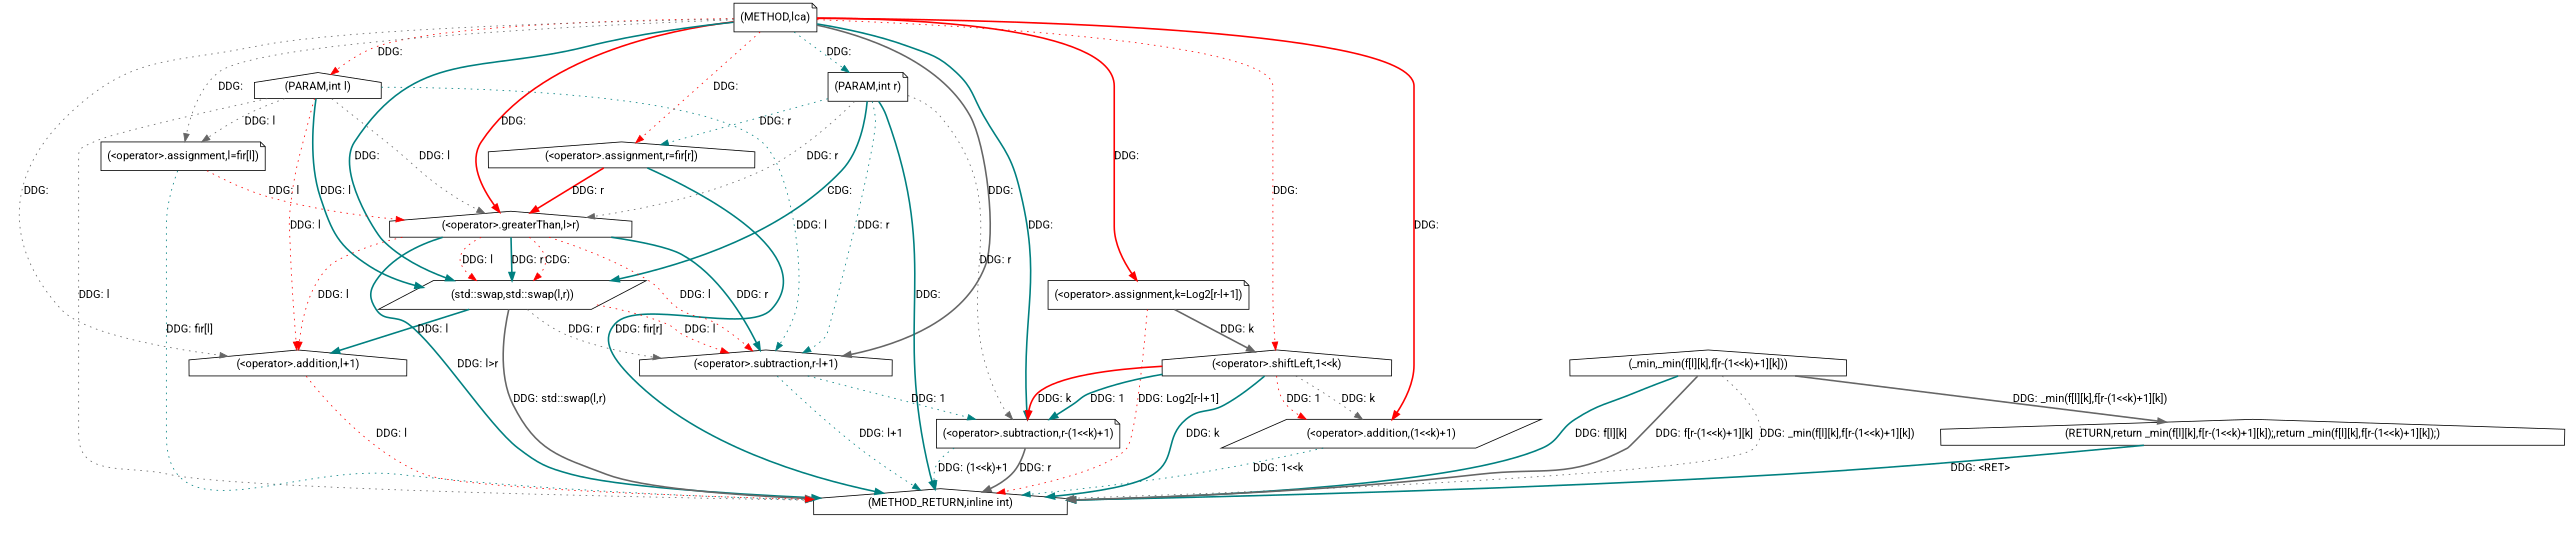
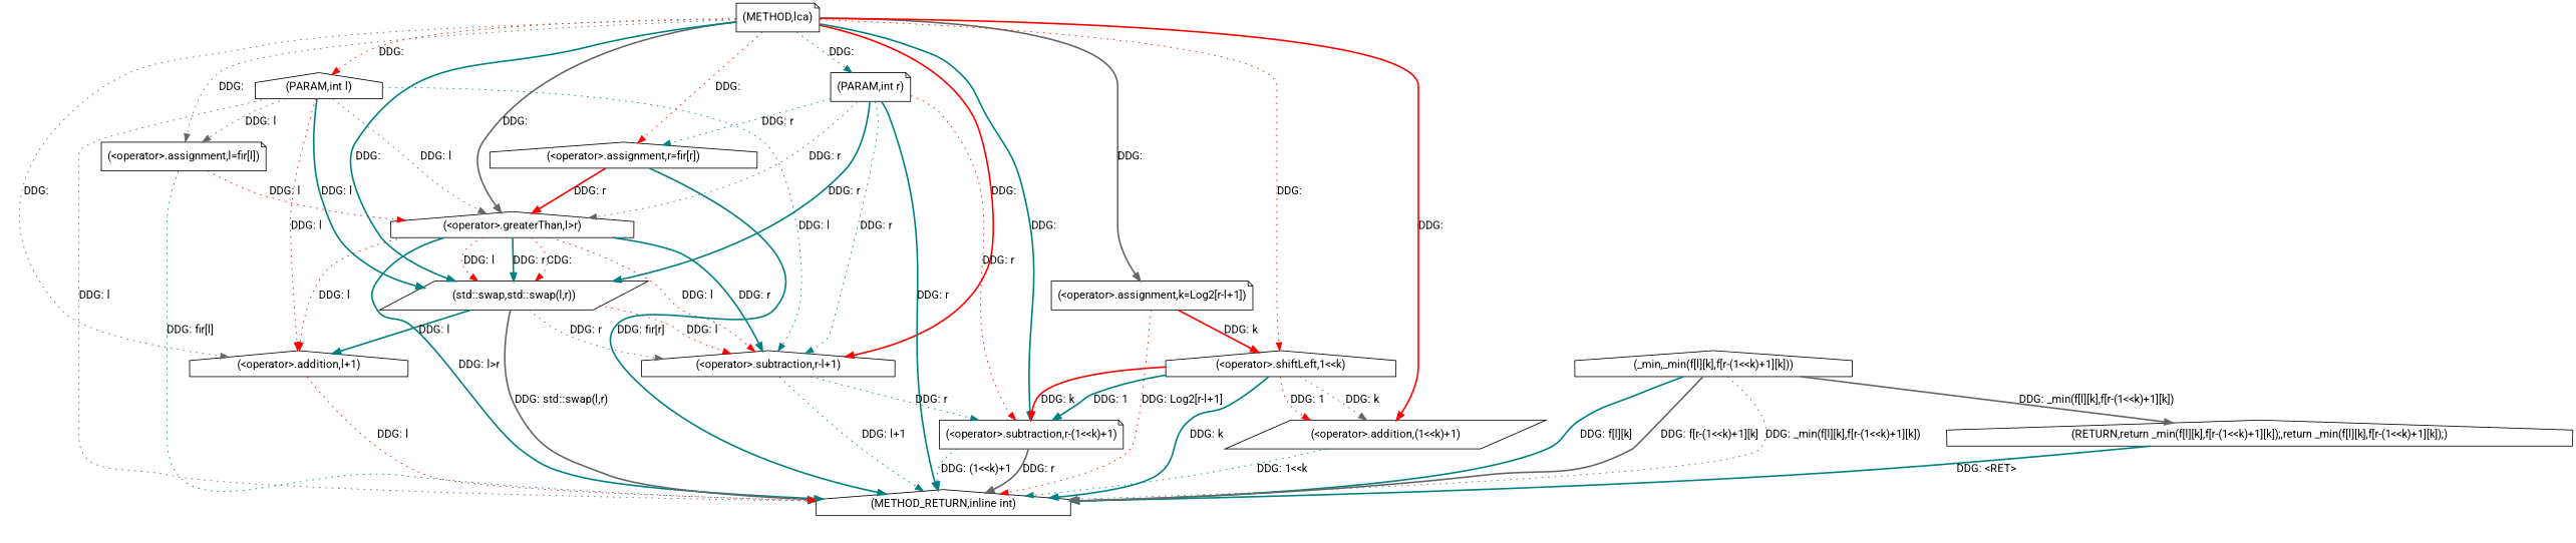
  digraph {
    fontname=Roboto
    node [fontname=Roboto shape=house]
    edge [color=teal fontname=Roboto style=dotted]
    n1 [label="(METHOD,lca)" shape=note]
    n2 [label="(PARAM,int l)"]
    n3 [label="(PARAM,int r)" shape=note]
    n4 [label="(<operator>.assignment,k=Log2[r-l+1])" shape=note]
    n5 [label="(<operator>.assignment,l=fir[l])" shape=note]
    n6 [label="(<operator>.assignment,r=fir[r])"]
    n7 [label="(<operator>.greaterThan,l>r)"]
    n8 [label="(std::swap,std::swap(l,r))" shape=parallelogram]
    n9 [label="(<operator>.subtraction,r-l+1)"]
    n10 [label="(<operator>.addition,l+1)"]
    n11 [label="(<operator>.subtraction,r-(1<<k)+1)" shape=note]
    n12 [label="(<operator>.addition,(1<<k)+1)" shape=parallelogram]
    n13 [label="(<operator>.shiftLeft,1<<k)"]
    n14 [label="(METHOD_RETURN,inline int)"]
    n15 [label="(RETURN,return _min(f[l][k],f[r-(1<<k)+1][k]);,return _min(f[l][k],f[r-(1<<k)+1][k]);)"]
    n16 [label="(_min,_min(f[l][k],f[r-(1<<k)+1][k]))"]
    n1 -> n2 [color=red label="DDG: "]
    n1 -> n3 [label="DDG: "]
-   n1 -> n4 [color=red label="DDG: " style=bold]
+   n1 -> n4 [color=gray40 label="DDG: " style=bold]
    n1 -> n5 [color=gray40 label="DDG: "]
    n1 -> n6 [color=red label="DDG: "]
-   n1 -> n7 [color=red label="DDG: " style=bold]
+   n1 -> n7 [color=gray40 label="DDG: " style=bold]
    n1 -> n8 [label="DDG: " style=bold]
-   n1 -> n9 [color=gray40 label="DDG: " style=bold]
+   n1 -> n9 [color=red label="DDG: " style=bold]
    n1 -> n10 [color=gray40 label="DDG: "]
    n1 -> n11 [label="DDG: " style=bold]
    n1 -> n12 [color=red label="DDG: " style=bold]
    n1 -> n13 [color=red label="DDG: "]
    n2 -> n5 [color=gray40 label="DDG: l"]
    n2 -> n7 [color=gray40 label="DDG: l"]
    n2 -> n8 [label="DDG: l" style=bold]
    n2 -> n9 [label="DDG: l"]
    n2 -> n10 [color=red label="DDG: l"]
    n2 -> n14 [color=gray40 label="DDG: l"]
    n3 -> n6 [label="DDG: r"]
    n3 -> n7 [color=gray40 label="DDG: r"]
-   n3 -> n8 [label="CDG: " style=bold]
+   n3 -> n8 [label="DDG: r" style=bold]
    n3 -> n9 [label="DDG: r"]
-   n3 -> n11 [color=gray40 label="DDG: r"]
-   n3 -> n14 [label="DDG: " style=bold]
-   n4 -> n13 [color=gray40 label="DDG: k" style=bold]
+   n3 -> n11 [color=red label="DDG: r"]
+   n3 -> n14 [label="DDG: r" style=bold]
+   n4 -> n13 [color=red label="DDG: k" style=bold]
    n4 -> n14 [color=red label="DDG: Log2[r-l+1]"]
    n5 -> n7 [color=red label="DDG: l"]
    n5 -> n14 [label="DDG: fir[l]"]
    n6 -> n7 [color=red label="DDG: r" style=bold]
    n6 -> n14 [label="DDG: fir[r]" style=bold]
    n7 -> n8 [color=red label="DDG: l"]
    n7 -> n8 [label="DDG: r" style=bold]
    n7 -> n8 [color=red label="CDG: "]
    n7 -> n9 [label="DDG: r" style=bold]
    n7 -> n9 [color=red label="DDG: l"]
    n7 -> n10 [color=red label="DDG: l"]
    n7 -> n14 [label="DDG: l>r" style=bold]
    n8 -> n9 [color=gray40 label="DDG: r"]
    n8 -> n9 [color=red label="DDG: l"]
    n8 -> n10 [label="DDG: l" style=bold]
    n8 -> n14 [color=gray40 label="DDG: std::swap(l,r)" style=bold]
-   n9 -> n11 [label="DDG: 1"]
+   n9 -> n11 [label="DDG: r"]
    n9 -> n14 [label="DDG: l+1"]
    n10 -> n14 [color=red label="DDG: l"]
    n11 -> n14 [color=gray40 label="DDG: r" style=bold]
    n11 -> n14 [label="DDG: (1<<k)+1"]
    n12 -> n14 [label="DDG: 1<<k"]
    n13 -> n11 [color=red label="DDG: k" style=bold]
    n13 -> n11 [label="DDG: 1" style=bold]
    n13 -> n12 [color=gray40 label="DDG: k"]
    n13 -> n12 [color=red label="DDG: 1"]
    n13 -> n14 [label="DDG: k" style=bold]
    n15 -> n14 [label="DDG: <RET>" style=bold]
    n16 -> n14 [label="DDG: f[l][k]" style=bold]
    n16 -> n14 [color=gray40 label="DDG: f[r-(1<<k)+1][k]" style=bold]
    n16 -> n14 [color=gray40 label="DDG: _min(f[l][k],f[r-(1<<k)+1][k])"]
    n16 -> n15 [color=gray40 label="DDG: _min(f[l][k],f[r-(1<<k)+1][k])" style=bold]
  }
